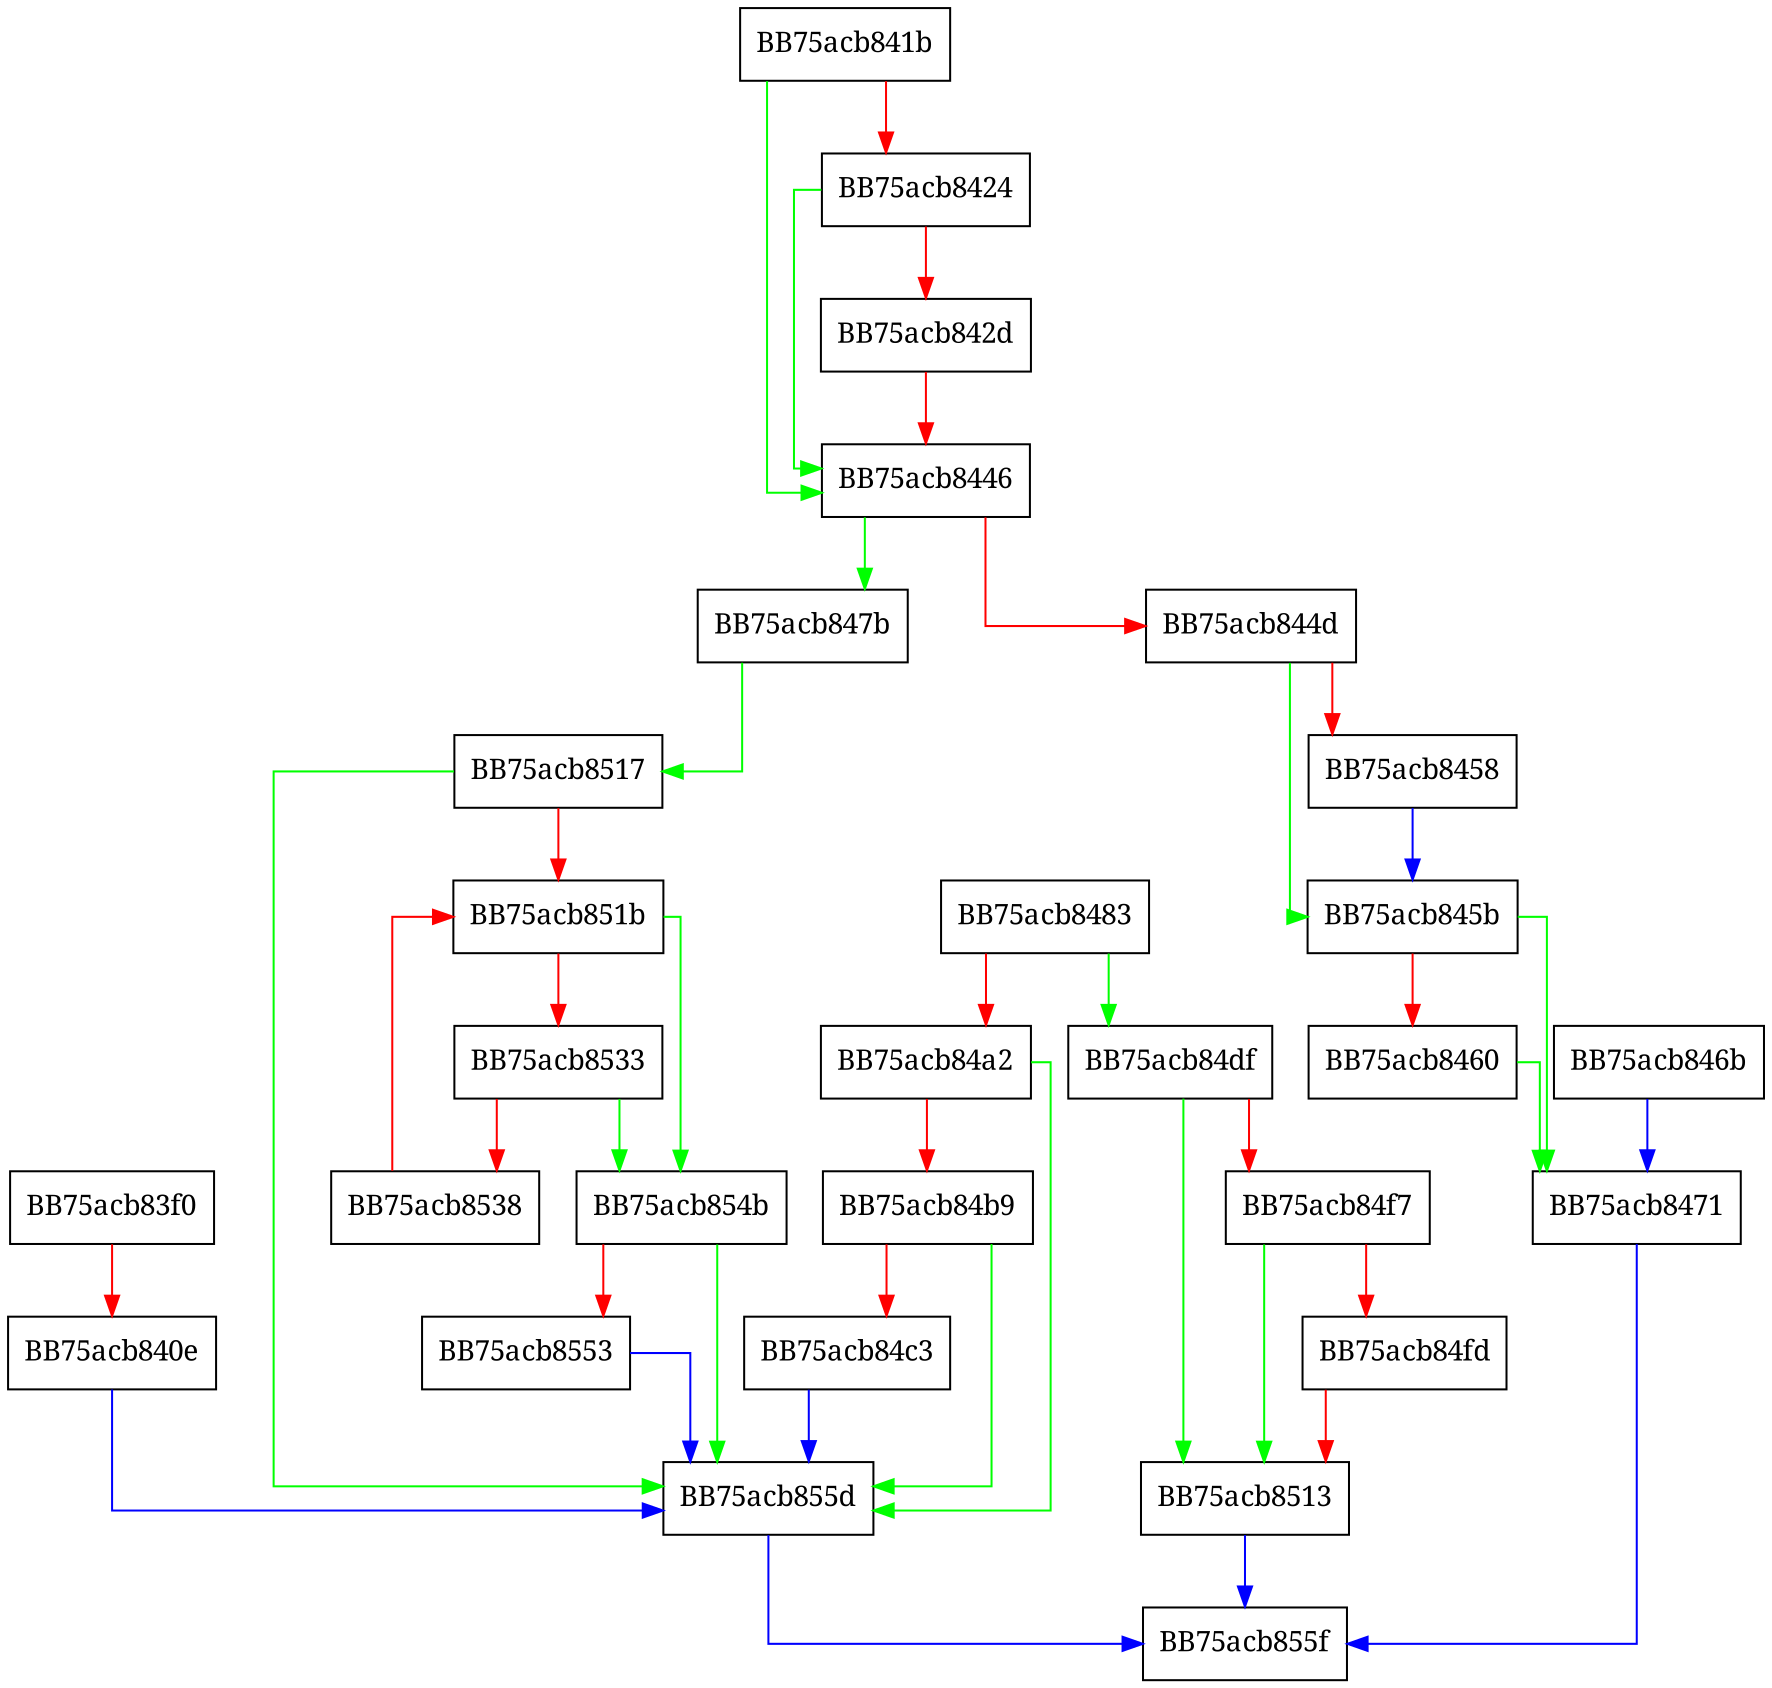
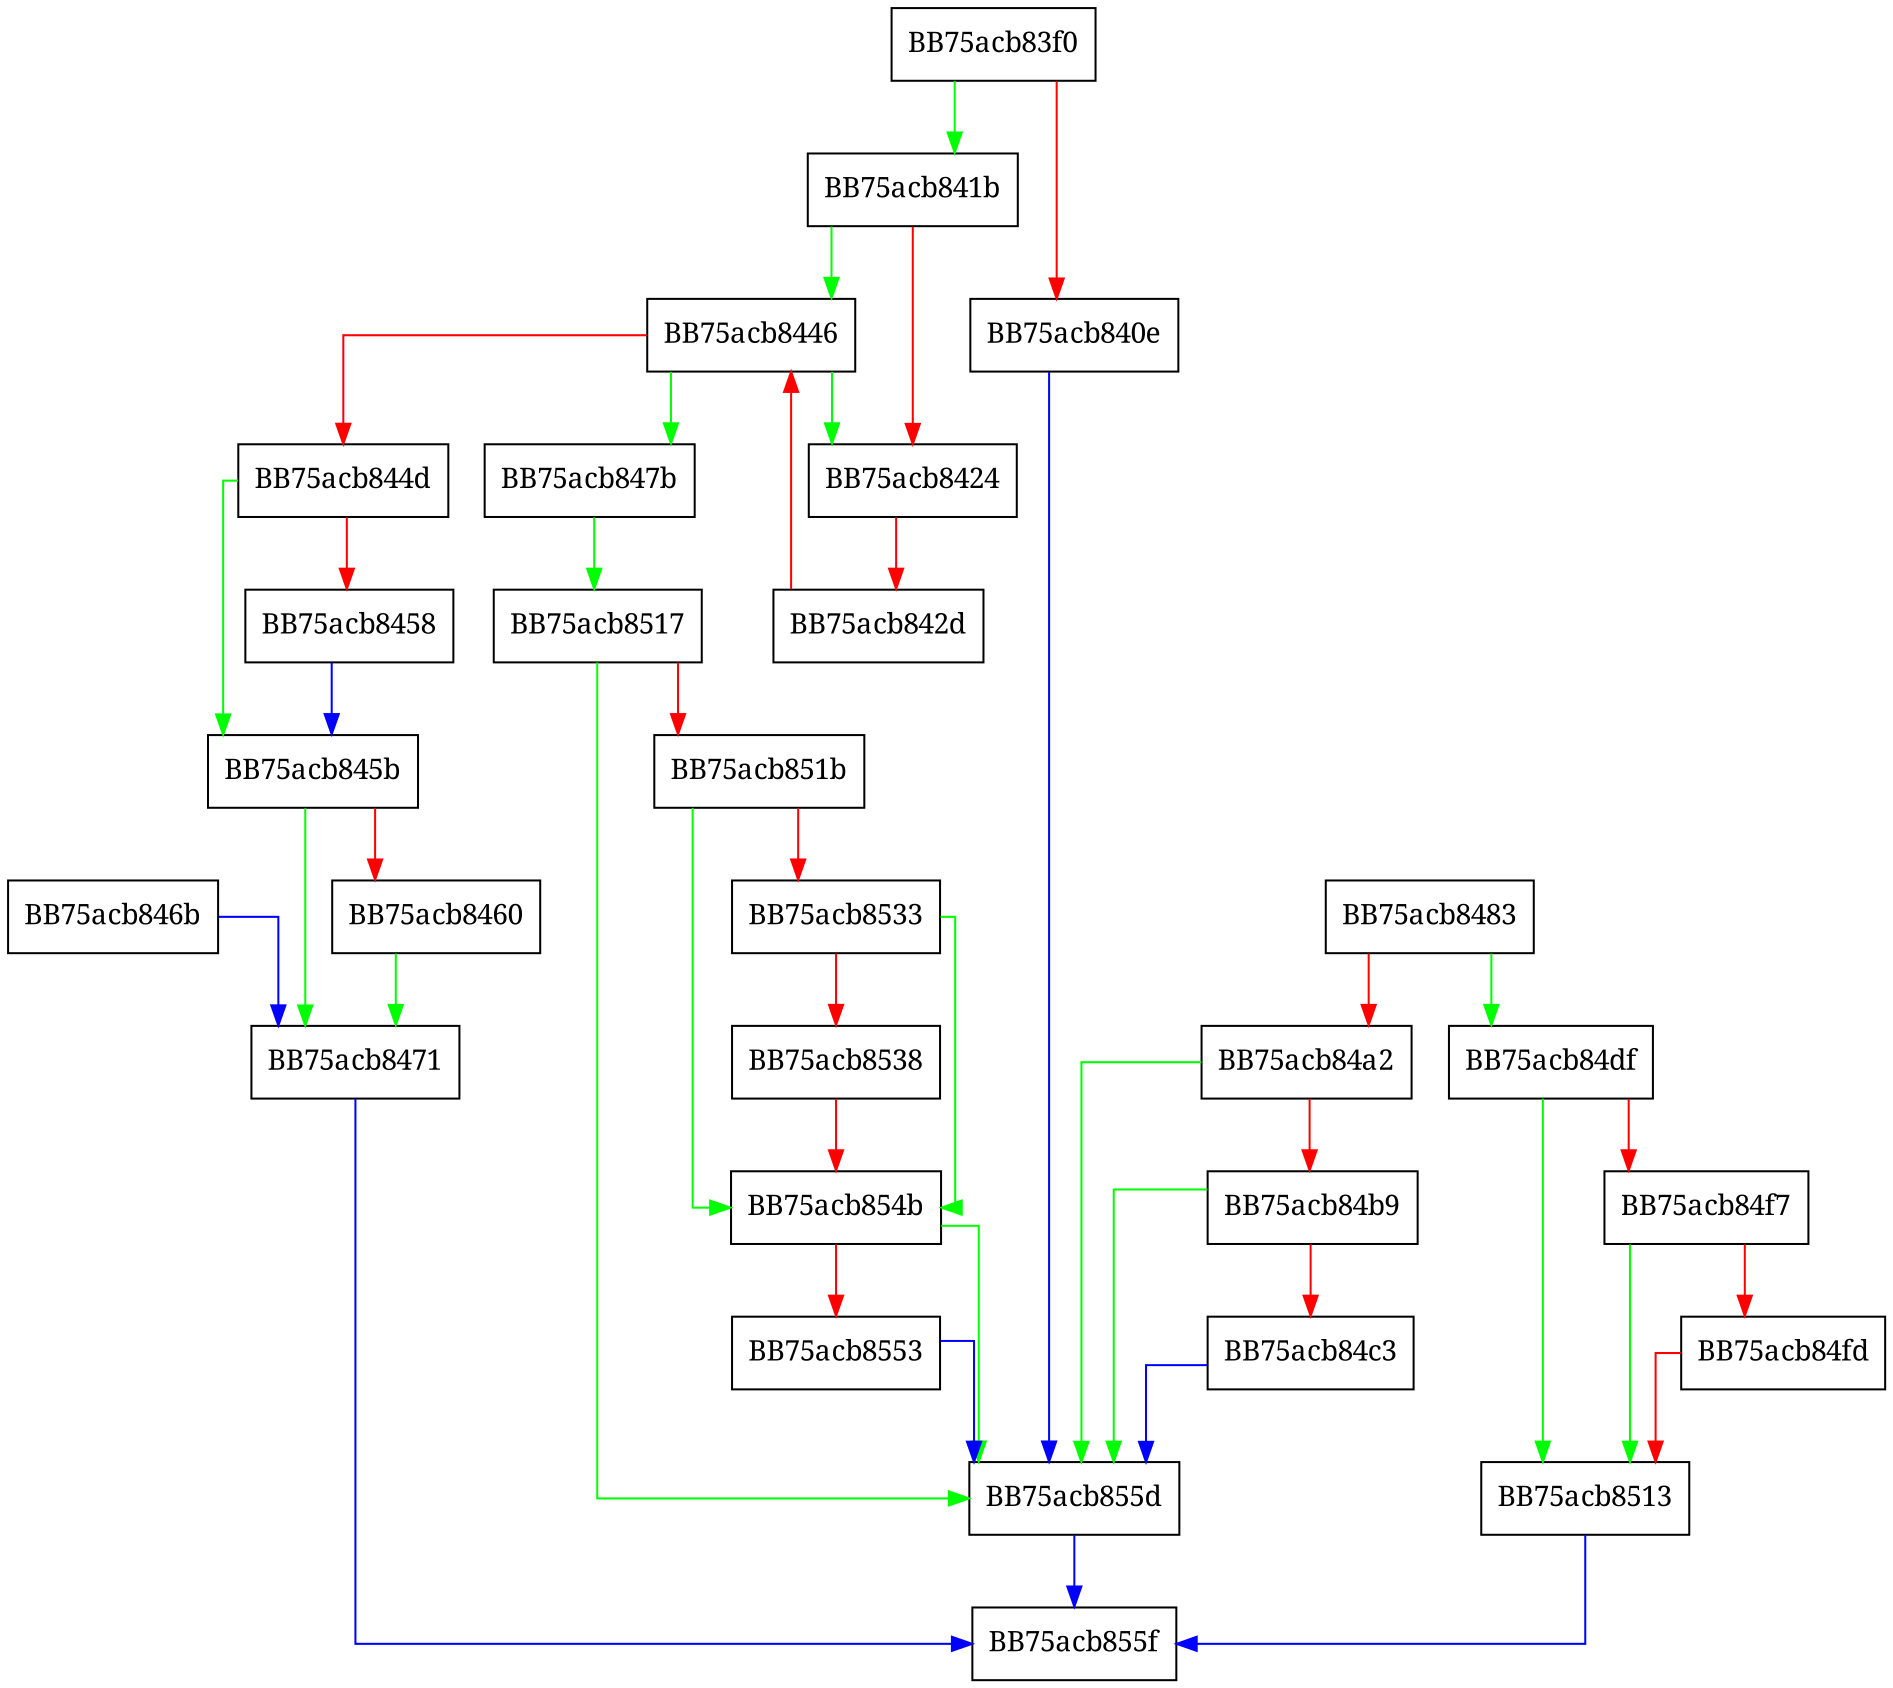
  digraph {
    fontname="Noto Serif"
    splines=ortho
    node [fontname="Noto Serif" shape=box]
    edge [color=red fontname="Noto Serif"]
    BB75acb83f0
    BB75acb841b
    BB75acb840e
    BB75acb8446
    BB75acb8424
    BB75acb855d
    BB75acb847b
    BB75acb844d
    BB75acb842d
    BB75acb855f
    BB75acb8517
    BB75acb845b
    BB75acb8458
    BB75acb851b
    BB75acb8483
    BB75acb84df
    BB75acb84a2
    BB75acb8471
    BB75acb8460
    BB75acb846b
    BB75acb854b
    BB75acb8533
    BB75acb8513
    BB75acb84f7
    BB75acb84b9
    BB75acb84fd
    BB75acb84c3
    BB75acb8553
    BB75acb8538
+   BB75acb83f0 -> BB75acb841b [color=green]
    BB75acb83f0 -> BB75acb840e
    BB75acb841b -> BB75acb8446 [color=green]
    BB75acb841b -> BB75acb8424
    BB75acb840e -> BB75acb855d [color=blue]
    BB75acb8446 -> BB75acb847b [color=green]
    BB75acb8446 -> BB75acb844d
-   BB75acb8424 -> BB75acb8446 [color=green]
+   BB75acb8446 -> BB75acb8424 [color=green]
    BB75acb8424 -> BB75acb842d
    BB75acb855d -> BB75acb855f [color=blue]
    BB75acb847b -> BB75acb8517 [color=green]
    BB75acb844d -> BB75acb845b [color=green]
    BB75acb844d -> BB75acb8458
    BB75acb842d -> BB75acb8446
    BB75acb8517 -> BB75acb855d [color=green]
    BB75acb8517 -> BB75acb851b
    BB75acb845b -> BB75acb8471 [color=green]
    BB75acb845b -> BB75acb8460
    BB75acb8458 -> BB75acb845b [color=blue]
    BB75acb851b -> BB75acb854b [color=green]
    BB75acb851b -> BB75acb8533
    BB75acb8483 -> BB75acb84df [color=green]
    BB75acb8483 -> BB75acb84a2
    BB75acb84df -> BB75acb8513 [color=green]
    BB75acb84df -> BB75acb84f7
    BB75acb84a2 -> BB75acb855d [color=green]
    BB75acb84a2 -> BB75acb84b9
    BB75acb8471 -> BB75acb855f [color=blue]
    BB75acb8460 -> BB75acb8471 [color=green]
    BB75acb846b -> BB75acb8471 [color=blue]
    BB75acb854b -> BB75acb855d [color=green]
    BB75acb854b -> BB75acb8553
    BB75acb8533 -> BB75acb854b [color=green]
    BB75acb8533 -> BB75acb8538
    BB75acb8513 -> BB75acb855f [color=blue]
    BB75acb84f7 -> BB75acb8513 [color=green]
    BB75acb84f7 -> BB75acb84fd
    BB75acb84b9 -> BB75acb855d [color=green]
    BB75acb84b9 -> BB75acb84c3
    BB75acb84fd -> BB75acb8513
    BB75acb84c3 -> BB75acb855d [color=blue]
    BB75acb8553 -> BB75acb855d [color=blue]
-   BB75acb8538 -> BB75acb851b
+   BB75acb8538 -> BB75acb854b
  }
